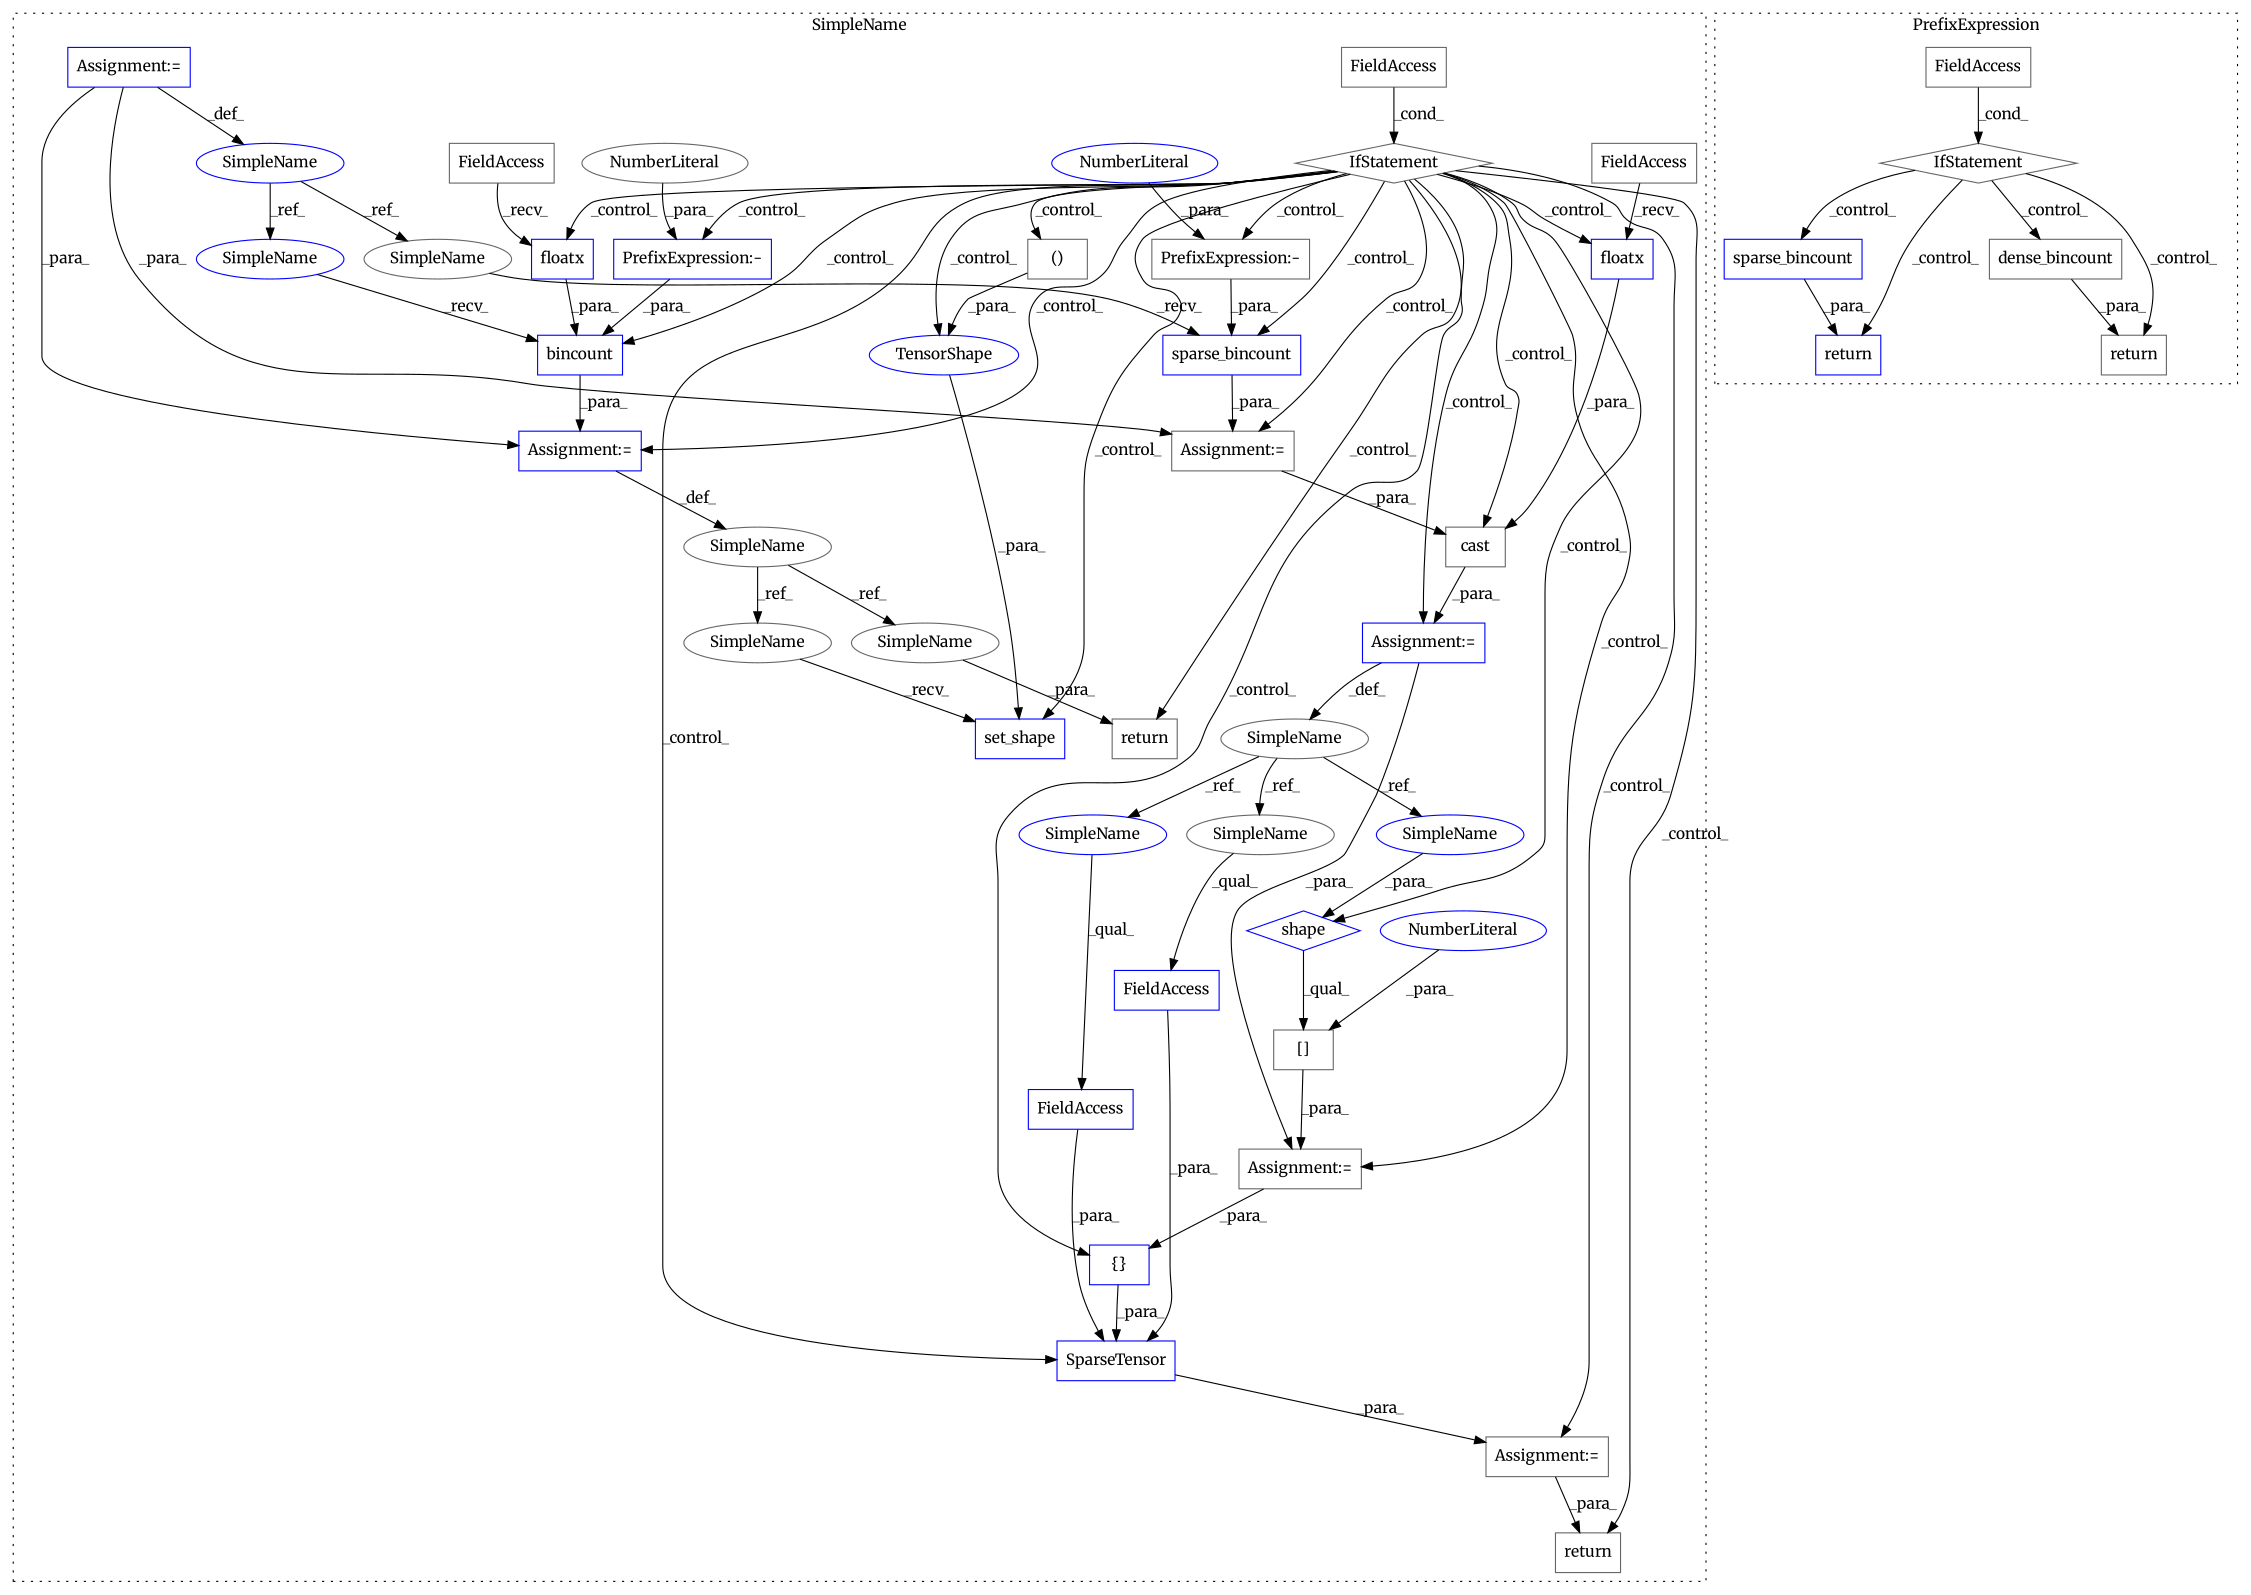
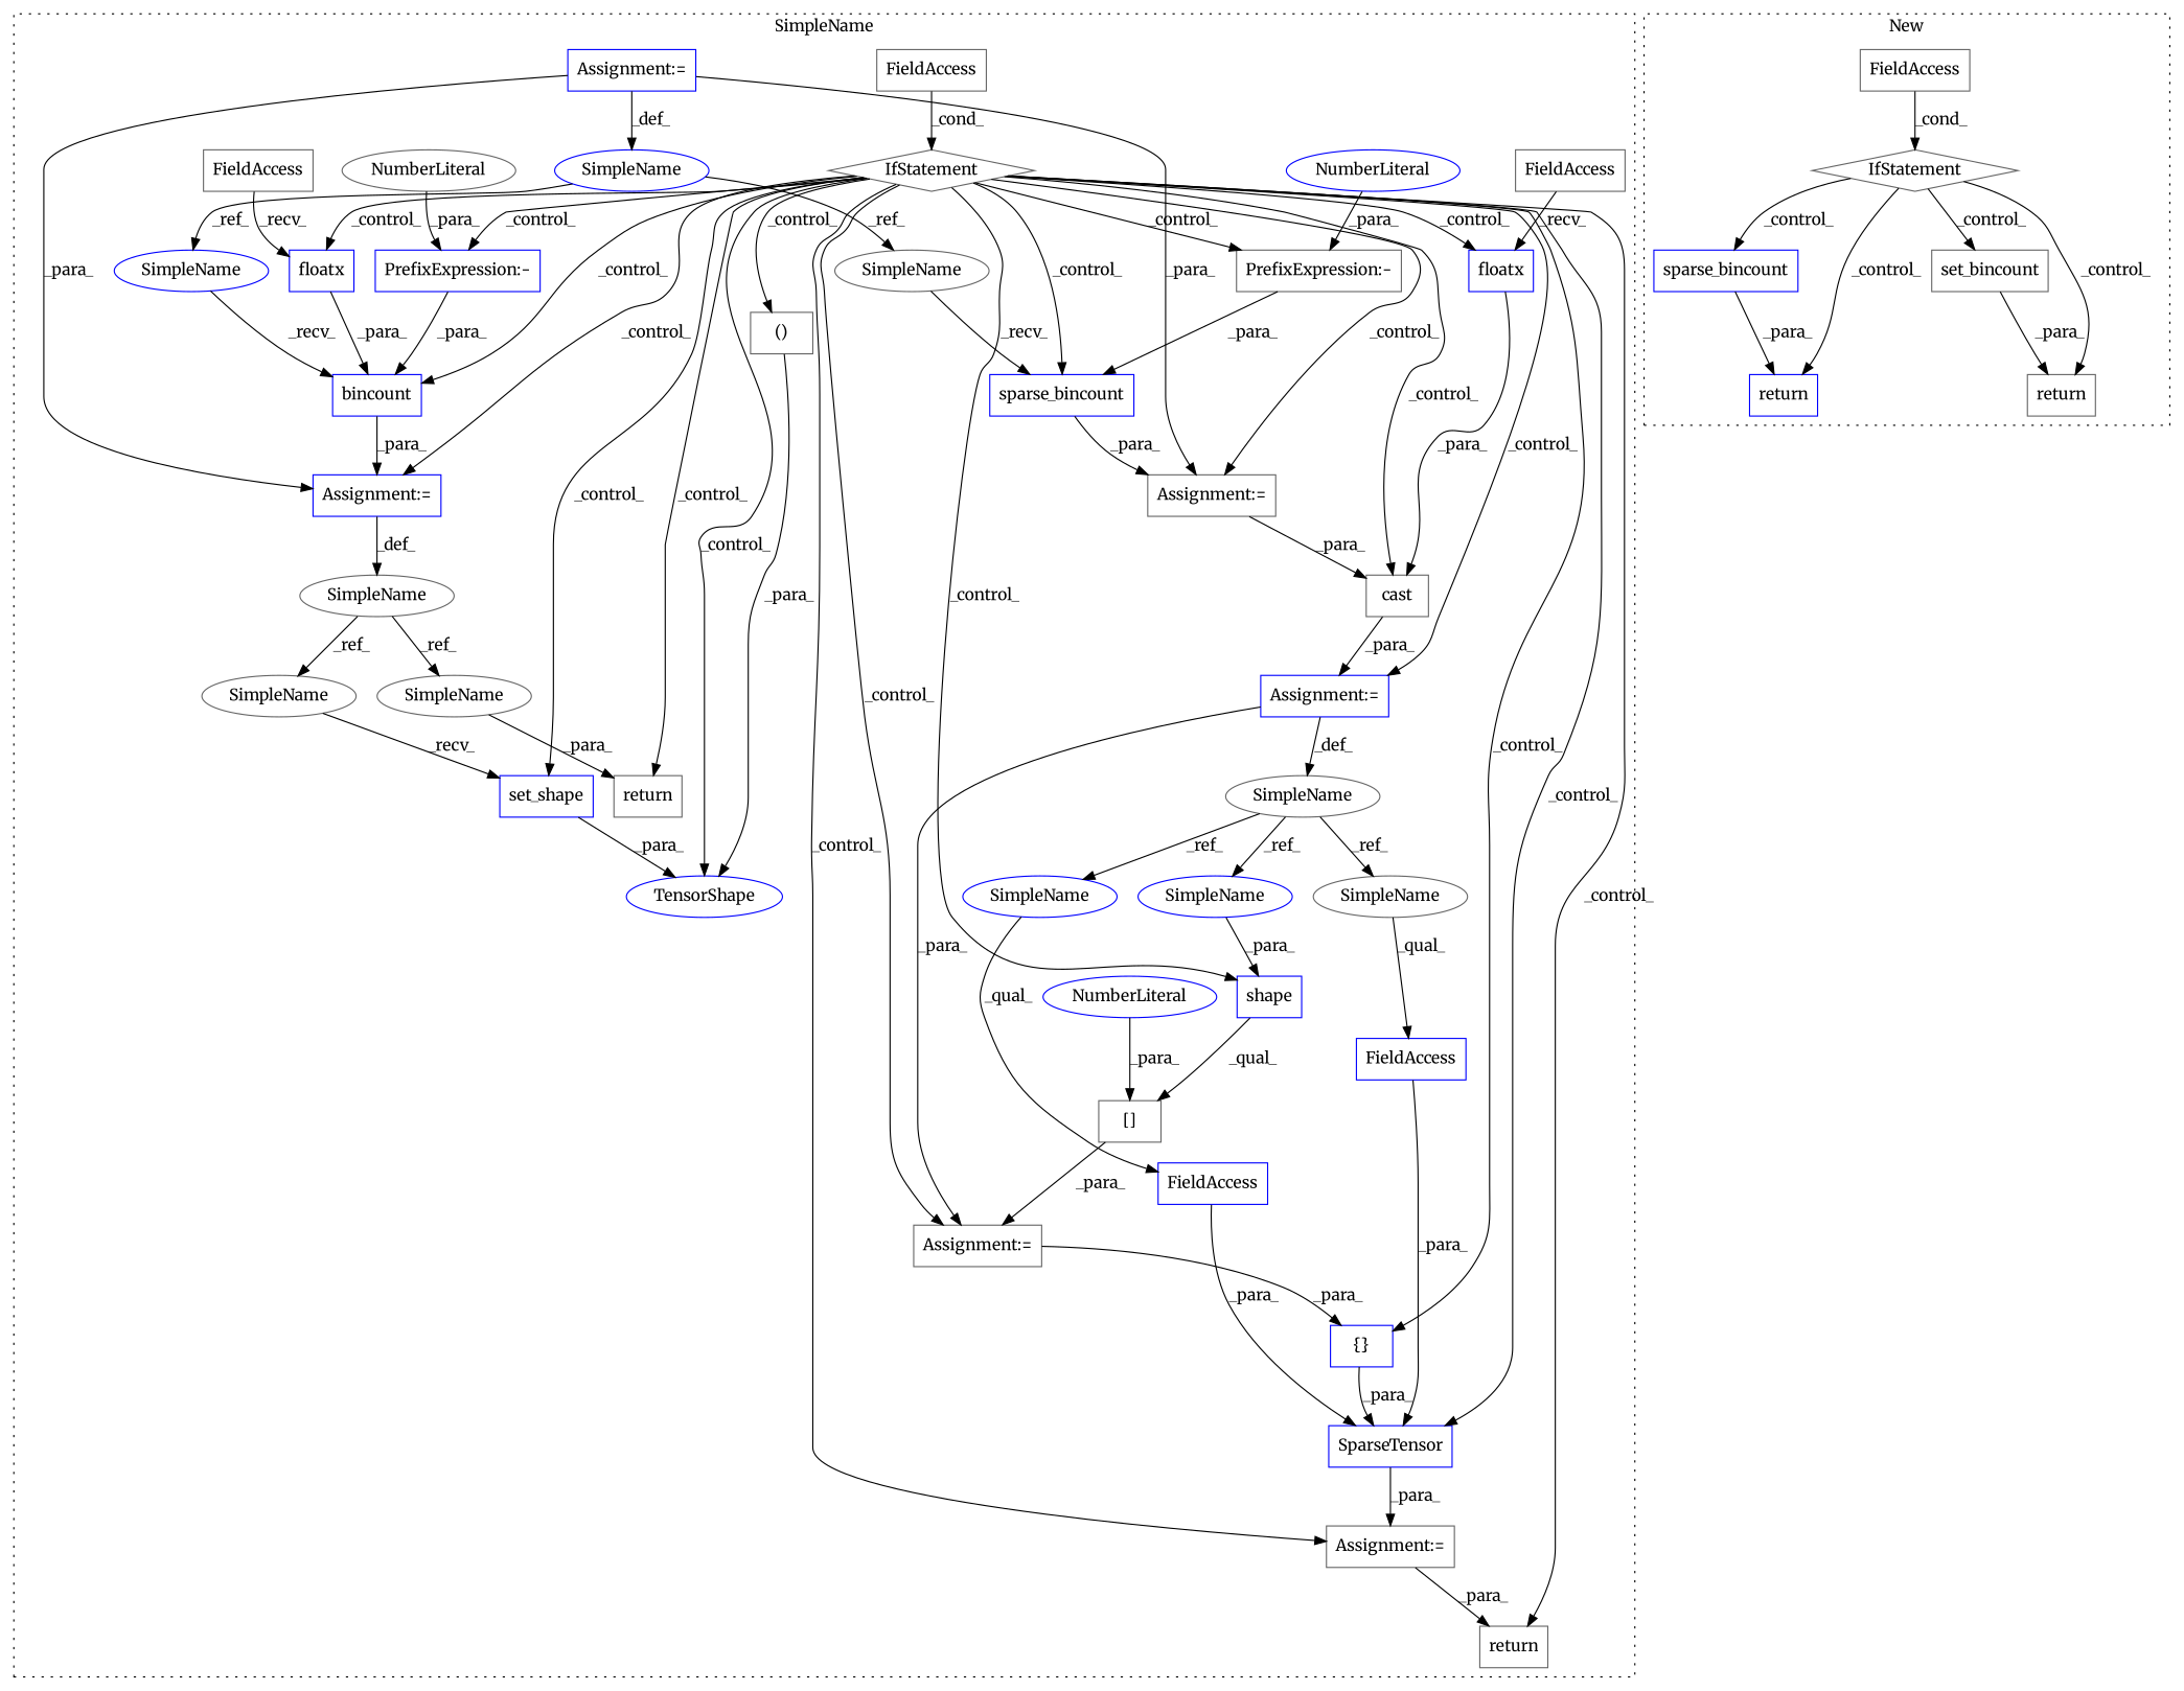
  digraph {
    fontname=Merriweather
    node [a=32 color=gray40 fontname=Merriweather l=1 s=9578 shape=box]
    edge [fontname=Merriweather]
    n1 [color=blue l="16,1" label=sparse_bincount s="9340,9413"]
    n2 [a=7 label="Assignment:=" s=9550]
    n3 [a=41 l=7 label=return s=9647]
    n4 [a=4 color=blue l="1,1" label="{}" s="9616,9637"]
    n5 [a=2 l="24,1" label="[]" s="9510,9535"]
    n6 [a=34 color=blue label=NumberLiteral s=9534 shape=ellipse]
    n7 [l="5,1" label=cast s="9438,9490"]
    n8 [color=blue l="13,1" label=SparseTensor s="9565,9638"]
-   n9 [color=blue l="6,1" label=shape s="9520,9532" shape=diamond]
+   n9 [color=blue l="6,1" label=shape s="9520,9532"]
    n10 [a=42 l=6 label=SimpleName s=9422 shape=ellipse]
    n11 [a=22 color=blue l=14 label=FieldAccess]
    n12 [a=22 color=blue l=13 label=FieldAccess s=9593]
    n13 [a=22 l=12 label=FieldAccess s=9298]
    n14 [a=106 l=26 label="()" s=9867]
    n15 [color=blue l=8 label=floatx s=9482]
    n16 [color=blue l="9,1" label=bincount s="9702,9809"]
    n17 [a=22 l=10 label=FieldAccess s=9450]
    n18 [color=blue l=8 label=floatx s=9784]
    n19 [a=22 l=10 label=FieldAccess s=9752]
    n20 [color=blue l="19,2" label=TensorShape s="9848,9893" shape=ellipse]
    n21 [a=25 l="4,2" label=IfStatement s="9294,9310" shape=diamond]
    n22 [a=42 color=blue l=12 label=SimpleName s=7147 shape=ellipse]
    n23 [a=38 label="PrefixExpression:-" s=9397]
    n24 [a=34 color=blue label=NumberLiteral s=9398 shape=ellipse]
    n25 [color=blue l="10,1" label=set_shape s="9825,9895"]
    n26 [a=42 l=6 label=SimpleName s=9682 shape=ellipse]
    n27 [a=41 l=7 label=return s=9904]
    n28 [a=7 label="Assignment:=" s=9509]
    n29 [a=7 label="Assignment:=" s=9326]
    n30 [a=7 color=blue label="Assignment:=" s=9428]
    n31 [a=38 color=blue label="PrefixExpression:-" s=9793]
    n32 [a=34 label=NumberLiteral s=9794 shape=ellipse]
    n33 [a=7 color=blue label="Assignment:=" s=9688]
    n34 [a=7 color=blue l=12 label="Assignment:=" s=7147]
    n35 [a=42 l=6 label=SimpleName shape=ellipse]
    n36 [a=42 color=blue l=6 label=SimpleName s=9526 shape=ellipse]
    n37 [a=42 color=blue l=6 label=SimpleName s=9593 shape=ellipse]
    n38 [a=42 l=6 label=SimpleName s=9911 shape=ellipse]
    n39 [a=42 l=6 label=SimpleName s=9818 shape=ellipse]
    n40 [a=42 l=12 label=SimpleName s=9327 shape=ellipse]
    n41 [a=42 color=blue l=12 label=SimpleName s=9689 shape=ellipse]
    n42 [color=blue l="16,1" label=sparse_bincount s="9237,9297"]
    n43 [a=41 color=blue l=7 label=return s=9230]
    n44 [a=22 l=11 label=FieldAccess s=9209]
-   n45 [l="15,1" label=dense_bincount s="9327,9386"]
+   n45 [l="15,1" label=set_bincount s="9327,9386"]
    n46 [a=25 l="4,2" label=IfStatement s="9205,9220" shape=diamond]
    n47 [a=41 l=7 label=return s=9320]
    subgraph cluster_1 {
      label=SimpleName
      style=dotted
      n1
      n2
      n3
      n4
      n5
      n6
      n7
      n8
      n9
      n10
      n11
      n12
      n13
      n14
      n15
      n16
      n17
      n18
      n19
      n20
      n21
      n22
      n23
      n24
      n25
      n26
      n27
      n28
      n29
      n30
      n31
      n32
      n33
      n34
      n35
      n36
      n37
      n38
      n39
      n40
      n41
    }
    subgraph cluster_2 {
-     label=PrefixExpression
+     label=New
      style=dotted
      n42
      n43
      n44
      n45
      n46
      n47
    }
    n1 -> n29 [label=_para_]
    n2 -> n3 [label=_para_]
    n4 -> n8 [label=_para_]
    n5 -> n28 [label=_para_]
    n6 -> n5 [label=_para_]
    n7 -> n30 [label=_para_]
    n8 -> n2 [label=_para_]
    n9 -> n5 [label=_qual_]
    n10 -> n35 [label=_ref_]
    n10 -> n36 [label=_ref_]
    n10 -> n37 [label=_ref_]
    n11 -> n8 [label=_para_]
    n12 -> n8 [label=_para_]
    n13 -> n21 [label=_cond_]
    n14 -> n20 [label=_para_]
    n15 -> n7 [label=_para_]
    n16 -> n33 [label=_para_]
    n17 -> n15 [label=_recv_]
    n18 -> n16 [label=_para_]
    n19 -> n18 [label=_recv_]
-   n20 -> n25 [label=_para_]
+   n25 -> n20 [label=_para_]
    n21 -> n1 [label=_control_]
    n21 -> n2 [label=_control_]
    n21 -> n3 [label=_control_]
    n21 -> n4 [label=_control_]
    n21 -> n7 [label=_control_]
    n21 -> n8 [label=_control_]
    n21 -> n9 [label=_control_]
    n21 -> n14 [label=_control_]
    n21 -> n15 [label=_control_]
    n21 -> n16 [label=_control_]
    n21 -> n18 [label=_control_]
    n21 -> n20 [label=_control_]
    n21 -> n23 [label=_control_]
    n21 -> n25 [label=_control_]
    n21 -> n27 [label=_control_]
    n21 -> n28 [label=_control_]
    n21 -> n29 [label=_control_]
    n21 -> n30 [label=_control_]
    n21 -> n31 [label=_control_]
    n21 -> n33 [label=_control_]
    n22 -> n40 [label=_ref_]
    n22 -> n41 [label=_ref_]
    n23 -> n1 [label=_para_]
    n24 -> n23 [label=_para_]
    n26 -> n38 [label=_ref_]
    n26 -> n39 [label=_ref_]
    n28 -> n4 [label=_para_]
    n29 -> n7 [label=_para_]
    n30 -> n10 [label=_def_]
    n30 -> n28 [label=_para_]
    n31 -> n16 [label=_para_]
    n32 -> n31 [label=_para_]
    n33 -> n26 [label=_def_]
    n34 -> n22 [label=_def_]
    n34 -> n29 [label=_para_]
    n34 -> n33 [label=_para_]
    n35 -> n11 [label=_qual_]
    n36 -> n9 [label=_para_]
    n37 -> n12 [label=_qual_]
    n38 -> n27 [label=_para_]
    n39 -> n25 [label=_recv_]
    n40 -> n1 [label=_recv_]
    n41 -> n16 [label=_recv_]
    n42 -> n43 [label=_para_]
    n44 -> n46 [label=_cond_]
    n45 -> n47 [label=_para_]
    n46 -> n42 [label=_control_]
    n46 -> n43 [label=_control_]
    n46 -> n45 [label=_control_]
    n46 -> n47 [label=_control_]
  }
